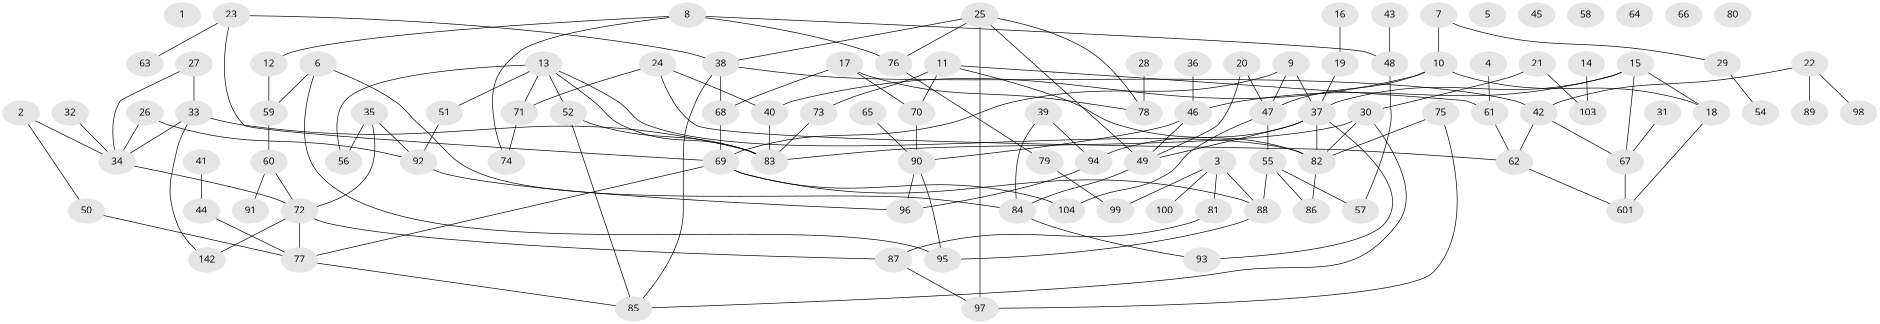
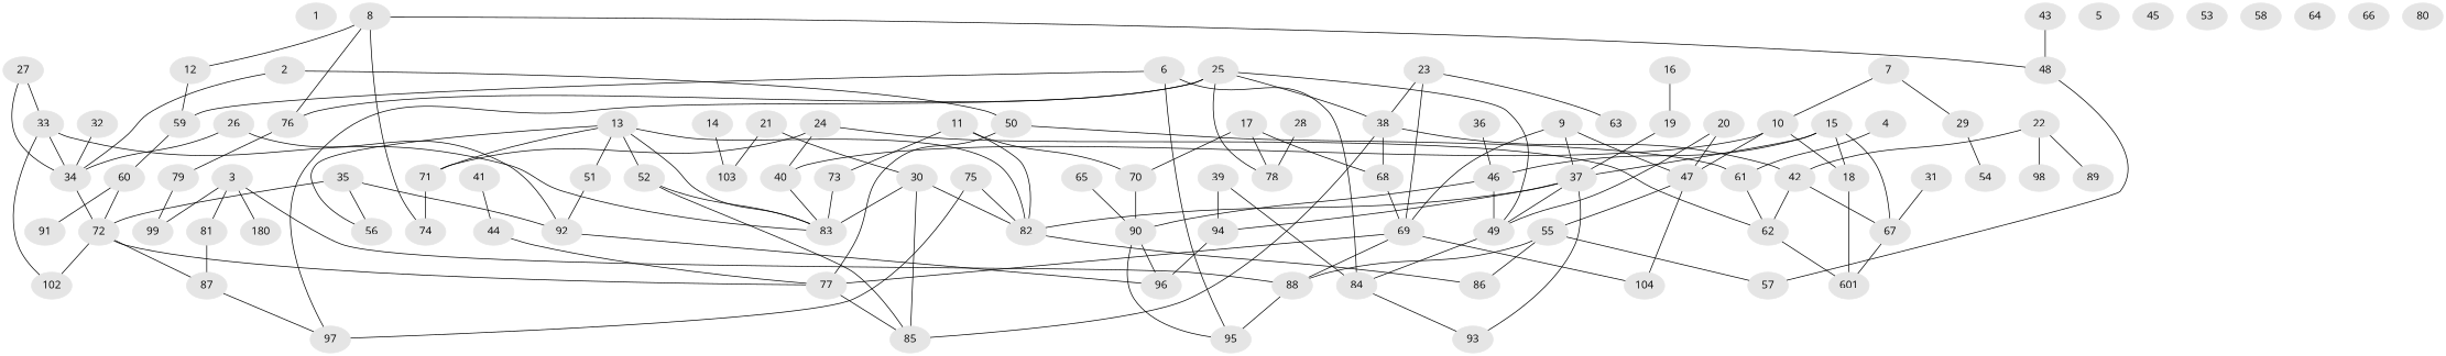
  graph {
    fontname="Open Sans"
    node [color=gray90 fontname="Open Sans" style=filled]
    edge [fontname="Open Sans"]
    1
    2
    34
    50
    72
    61
    77
    3
    81
    88
    99
-   100
+   100 [label=180]
    87
    95
    4
    62
    5
    6
    59
    84
    19
    37
    60
    93
    7
    10
    29
    47
    18
    40
    54
    8
    12
    48
    74
    76
    57
    79
    9
    69
    82
    49
    94
    55
    104
    n46 [label=601]
    83
    11
    70
    73
    90
    86
    13
    51
    52
    56
    71
    92
    85
    14
    103
    15
    46
    67
    16
    17
    78
    68
    20
    21
    30
    22
    42
    89
    98
    23
    38
    63
    24
    25
    97
    26
    96
    27
    33
-   102 [label=142]
+   102
    28
    31
    32
    35
    36
    39
    41
    44
    43
    45
+   53
    58
    91
    64
    65
    66
    75
    80
    2 -- 34
    2 -- 50
    34 -- 72
-   11 -- 61
+   50 -- 61
    50 -- 77
    72 -- 77
    72 -- 87
    72 -- 102
    61 -- 62
    77 -- 85
    3 -- 81
    3 -- 88
    3 -- 99
    3 -- 100
    81 -- 87
    88 -- 95
    87 -- 97
    4 -- 61
    62 -- n46
    6 -- 95
    6 -- 59
    6 -- 84
    59 -- 60
    84 -- 93
    19 -- 37
    37 -- 93
    37 -- 82
    37 -- 49
    37 -- 94
    60 -- 72
    60 -- 91
    7 -- 10
    7 -- 29
    10 -- 47
    10 -- 18
    10 -- 40
    29 -- 54
    47 -- 55
    47 -- 104
    18 -- n46
    40 -- 83
    8 -- 12
    8 -- 48
    8 -- 74
    8 -- 76
    12 -- 59
    48 -- 57
    76 -- 79
    79 -- 99
    9 -- 37
    9 -- 47
    9 -- 69
    69 -- 77
    69 -- 88
    69 -- 104
    82 -- 86
    49 -- 84
    94 -- 96
    55 -- 88
    55 -- 57
    55 -- 86
    11 -- 82
    11 -- 70
    11 -- 73
    70 -- 90
    73 -- 83
    90 -- 95
    90 -- 96
    13 -- 82
    13 -- 83
    13 -- 51
    13 -- 52
    13 -- 56
    13 -- 71
    51 -- 92
    52 -- 83
    52 -- 85
    71 -- 74
    92 -- 96
    14 -- 103
    15 -- 37
    15 -- 18
    15 -- 46
    15 -- 67
    46 -- 49
    46 -- 90
    67 -- n46
    16 -- 19
    17 -- 70
    17 -- 78
    17 -- 68
    68 -- 69
    20 -- 47
    20 -- 49
    21 -- 103
    21 -- 30
    30 -- 82
    30 -- 83
    30 -- 85
    22 -- 42
    22 -- 89
    22 -- 98
    42 -- 62
    42 -- 67
    23 -- 69
    23 -- 38
    23 -- 63
    38 -- 85
    38 -- 68
    38 -- 42
    24 -- 62
    24 -- 40
    24 -- 71
    25 -- 76
    25 -- 49
    25 -- 78
    25 -- 38
    25 -- 97
    26 -- 34
    26 -- 92
    27 -- 34
    27 -- 33
    33 -- 34
    33 -- 83
    33 -- 102
    28 -- 78
    31 -- 67
    32 -- 34
    35 -- 72
    35 -- 56
    35 -- 92
    36 -- 46
    39 -- 84
    39 -- 94
    41 -- 44
    44 -- 77
    43 -- 48
    65 -- 90
    75 -- 82
    75 -- 97
  }
